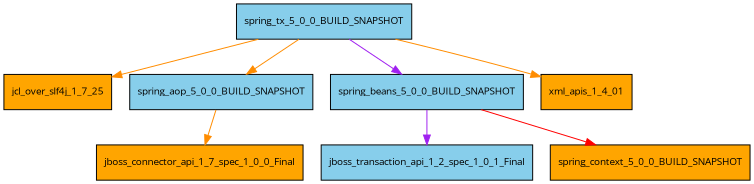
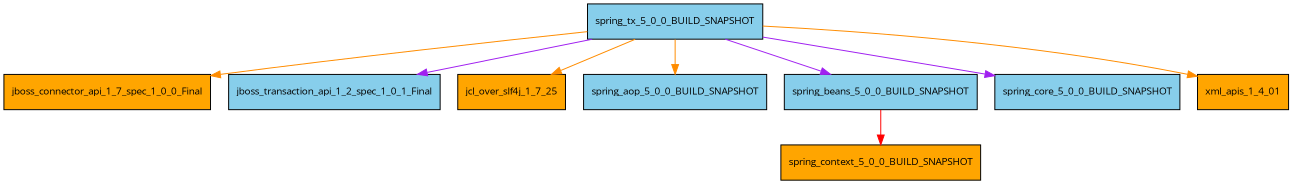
  digraph {
    fontname="Open Sans"
    node [fillcolor=skyblue fontname="Open Sans" fontsize=10.0 shape=box style=filled]
    edge [color=darkorange fontname="Open Sans"]
    jboss_connector_api_1_7_spec_1_0_0_Final [fillcolor=orange]
    spring_tx_5_0_0_BUILD_SNAPSHOT
    jboss_transaction_api_1_2_spec_1_0_1_Final
    jcl_over_slf4j_1_7_25 [fillcolor=orange]
    spring_aop_5_0_0_BUILD_SNAPSHOT
    spring_beans_5_0_0_BUILD_SNAPSHOT
+   spring_core_5_0_0_BUILD_SNAPSHOT
    xml_apis_1_4_01 [fillcolor=orange]
    spring_context_5_0_0_BUILD_SNAPSHOT [fillcolor=orange]
-   spring_aop_5_0_0_BUILD_SNAPSHOT -> jboss_connector_api_1_7_spec_1_0_0_Final
-   spring_beans_5_0_0_BUILD_SNAPSHOT -> jboss_transaction_api_1_2_spec_1_0_1_Final [color=purple]
+   spring_tx_5_0_0_BUILD_SNAPSHOT -> jboss_connector_api_1_7_spec_1_0_0_Final
+   spring_tx_5_0_0_BUILD_SNAPSHOT -> jboss_transaction_api_1_2_spec_1_0_1_Final [color=purple]
    spring_tx_5_0_0_BUILD_SNAPSHOT -> jcl_over_slf4j_1_7_25
    spring_tx_5_0_0_BUILD_SNAPSHOT -> spring_aop_5_0_0_BUILD_SNAPSHOT
    spring_tx_5_0_0_BUILD_SNAPSHOT -> spring_beans_5_0_0_BUILD_SNAPSHOT [color=purple]
+   spring_tx_5_0_0_BUILD_SNAPSHOT -> spring_core_5_0_0_BUILD_SNAPSHOT [color=purple]
    spring_tx_5_0_0_BUILD_SNAPSHOT -> xml_apis_1_4_01
    spring_beans_5_0_0_BUILD_SNAPSHOT -> spring_context_5_0_0_BUILD_SNAPSHOT [color=red]
  }
